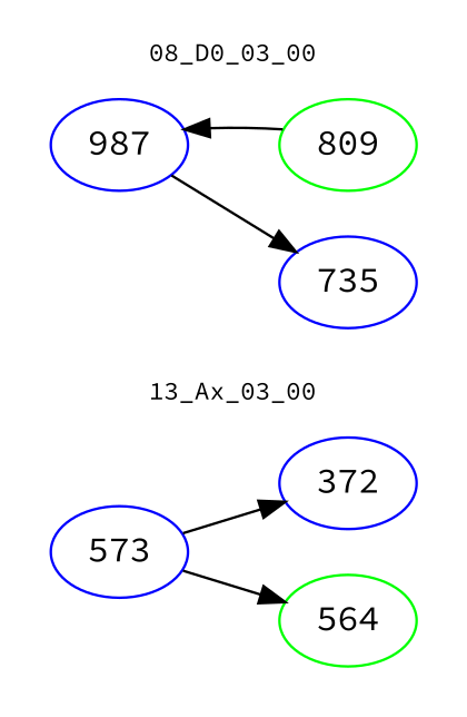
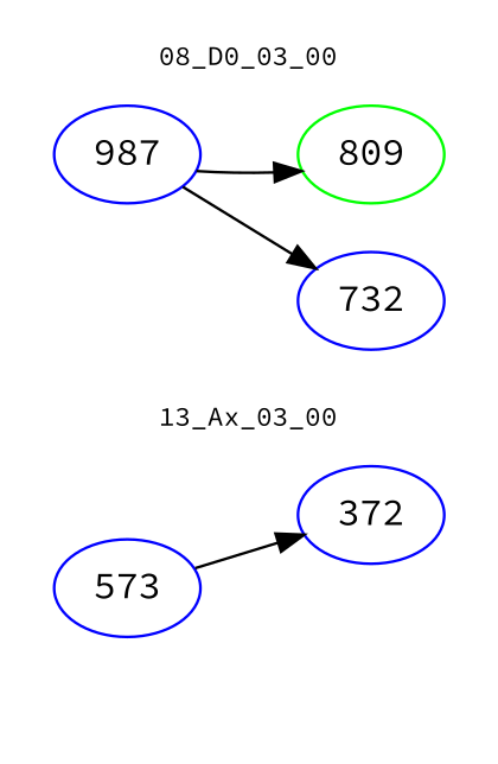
  digraph {
    fontname="Source Code Pro"
    rankdir=LR
    node [color=blue fontname="Source Code Pro"]
    edge [color=black fontname="Source Code Pro"]
    n1 [label=573]
-   n2 [color=green label=564]
    n3 [label=372]
    n4 [label=987]
-   n5 [label=735]
+   n5 [label=732]
    n6 [color=green label=809]
    subgraph cluster_1 {
      color=white
      fontsize=10
      label="13_Ax_03_00"
      n1
-     n2
      n3
    }
    subgraph cluster_2 {
      color=white
      fontsize=10
      label="08_D0_03_00"
      n4
      n5
      n6
    }
-   n1 -> n2
    n1 -> n3
    n4 -> n5
-   n6 -> n4
+   n4 -> n6
  }
